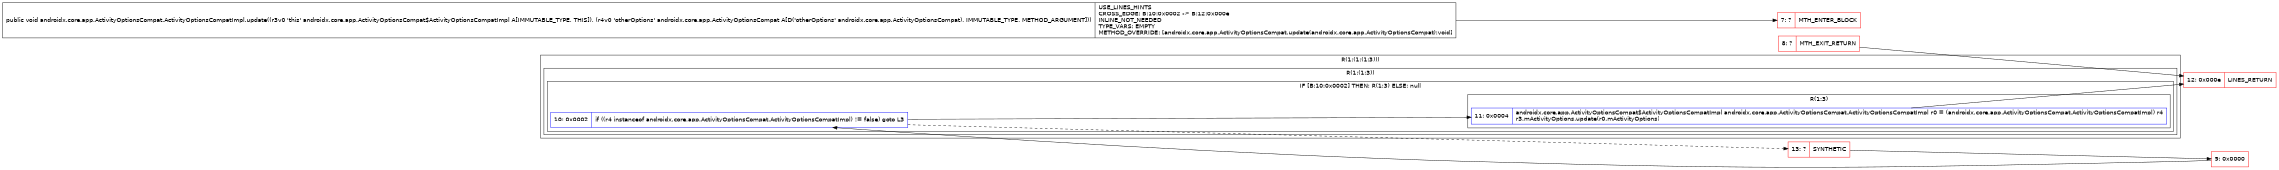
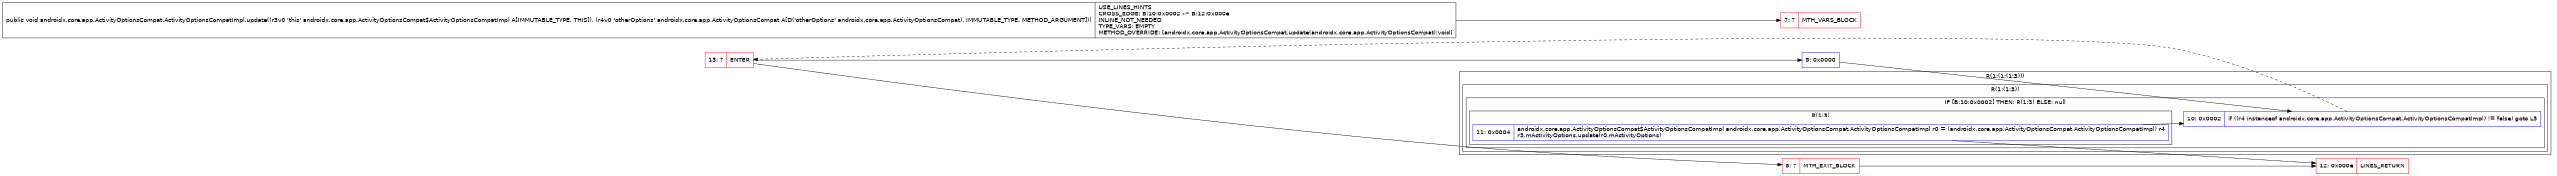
  digraph {
    fontname="DejaVu Sans"
    rankdir=LR
    node [color=red fontname="DejaVu Sans" shape=record]
    edge [fontname="DejaVu Sans"]
    n1 [color=blue label="{11\:\ 0x0004|androidx.core.app.ActivityOptionsCompat$ActivityOptionsCompatImpl androidx.core.app.ActivityOptionsCompat.ActivityOptionsCompatImpl r0 = (androidx.core.app.ActivityOptionsCompat.ActivityOptionsCompatImpl) r4\lr3.mActivityOptions.update(r0.mActivityOptions)\l}"]
    n2 [color=blue label="{10\:\ 0x0002|if ((r4 instanceof androidx.core.app.ActivityOptionsCompat.ActivityOptionsCompatImpl) != false) goto L3\l}"]
    n3 [label="{12\:\ 0x000e|LINES_RETURN\l}"]
-   n4 [label="{13\:\ ?|SYNTHETIC\l}"]
-   n5 [label="{9\:\ 0x0000}"]
-   n6 [label="{8\:\ ?|MTH_EXIT_RETURN\l}"]
-   n7 [label="{7\:\ ?|MTH_ENTER_BLOCK\l}"]
+   n4 [label="{13\:\ ?|ENTER\l}"]
+   n5 [color=blue label="{9\:\ 0x0000}"]
+   n6 [label="{8\:\ ?|MTH_EXIT_BLOCK\l}"]
+   n7 [label="{7\:\ ?|MTH_VARS_BLOCK\l}"]
    n8 [label="{public void androidx.core.app.ActivityOptionsCompat.ActivityOptionsCompatImpl.update((r3v0 'this' androidx.core.app.ActivityOptionsCompat$ActivityOptionsCompatImpl A[IMMUTABLE_TYPE, THIS]), (r4v0 'otherOptions' androidx.core.app.ActivityOptionsCompat A[D('otherOptions' androidx.core.app.ActivityOptionsCompat), IMMUTABLE_TYPE, METHOD_ARGUMENT]))  | USE_LINES_HINTS\lCROSS_EDGE: B:10:0x0002 \-\> B:12:0x000e\lINLINE_NOT_NEEDED\lTYPE_VARS: EMPTY\lMETHOD_OVERRIDE: [androidx.core.app.ActivityOptionsCompat.update(androidx.core.app.ActivityOptionsCompat):void]\l}" color=""]
    subgraph cluster_1 {
      label="R(1:(1:(1:3)))"
      subgraph cluster_2 {
        label="R(1:(1:3))"
        subgraph cluster_3 {
          label="IF [B:10:0x0002] THEN: R(1:3) ELSE: null"
          n2
          subgraph cluster_4 {
            label="R(1:3)"
            n1
          }
        }
      }
    }
    n1 -> n3
-   n2 -> n1
+   n1 -> n2
    n2 -> n4 [style=dashed]
    n4 -> n5
+   n4 -> n6
    n5 -> n2
    n6 -> n3
    n8 -> n7
  }
